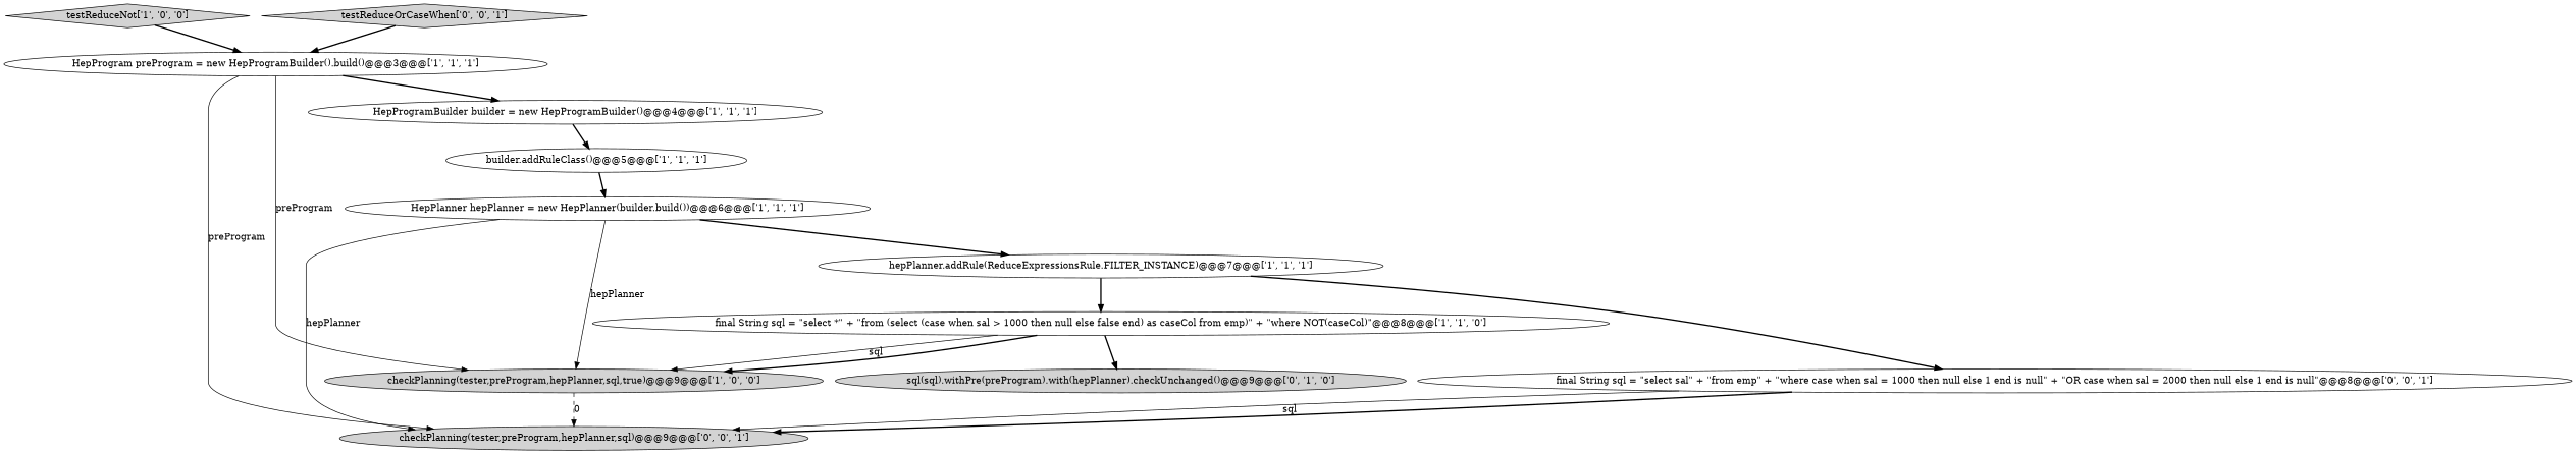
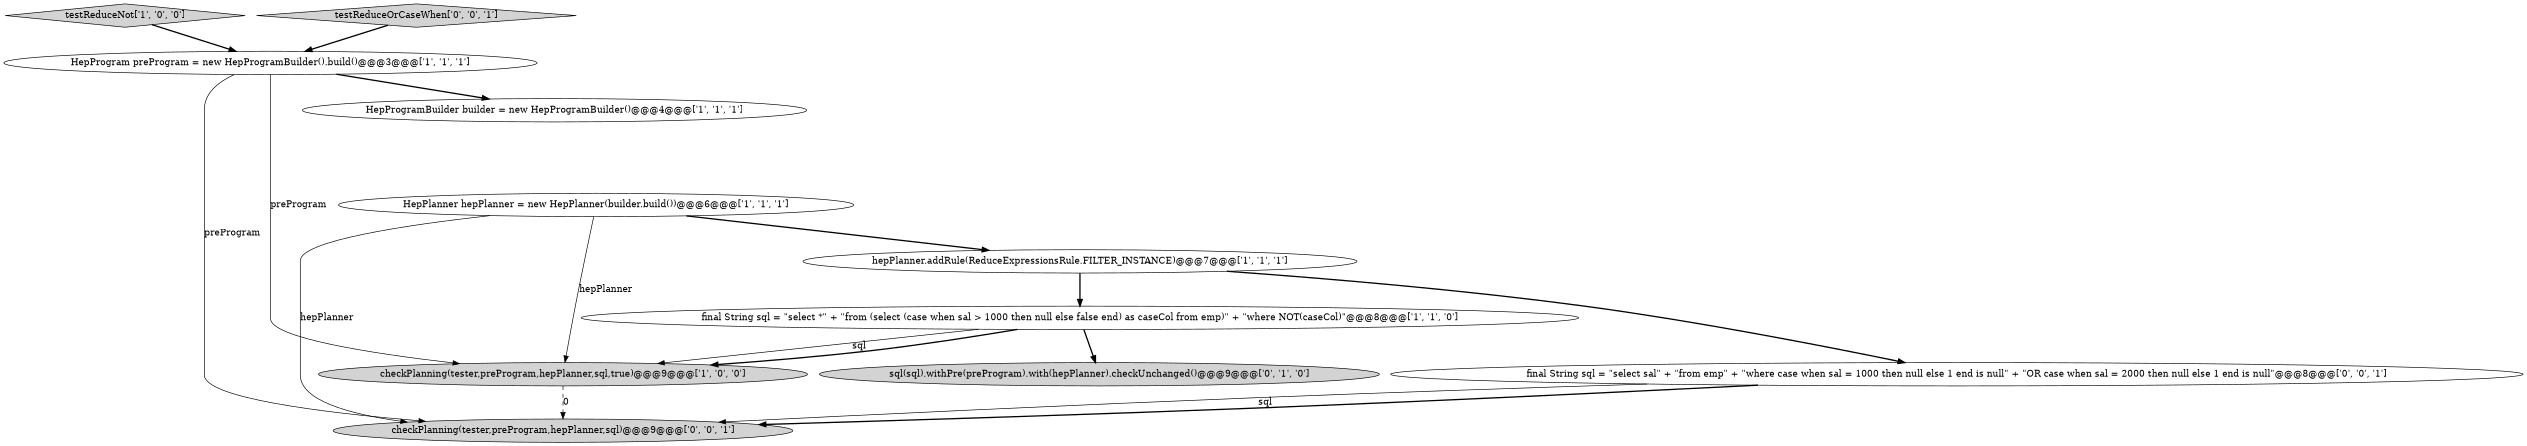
  digraph {
    node [fillcolor=white shape=ellipse style=filled]
    edge [style=bold]
    n1 [label="HepProgram preProgram = new HepProgramBuilder().build()@@@3@@@['1', '1', '1']"]
    n2 [fillcolor=lightgray label="checkPlanning(tester,preProgram,hepPlanner,sql,true)@@@9@@@['1', '0', '0']"]
    n3 [fillcolor=lightgray label="checkPlanning(tester,preProgram,hepPlanner,sql)@@@9@@@['0', '0', '1']"]
    n4 [label="HepProgramBuilder builder = new HepProgramBuilder()@@@4@@@['1', '1', '1']"]
-   n5 [label="builder.addRuleClass()@@@5@@@['1', '1', '1']"]
    n6 [label="HepPlanner hepPlanner = new HepPlanner(builder.build())@@@6@@@['1', '1', '1']"]
    n7 [label="hepPlanner.addRule(ReduceExpressionsRule.FILTER_INSTANCE)@@@7@@@['1', '1', '1']"]
    n8 [label="final String sql = \"select *\" + \"from (select (case when sal > 1000 then null else false end) as caseCol from emp)\" + \"where NOT(caseCol)\"@@@8@@@['1', '1', '0']"]
    n9 [label="final String sql = \"select sal\" + \"from emp\" + \"where case when sal = 1000 then null else 1 end is null\" + \"OR case when sal = 2000 then null else 1 end is null\"@@@8@@@['0', '0', '1']"]
    n10 [fillcolor=lightgray label="sql(sql).withPre(preProgram).with(hepPlanner).checkUnchanged()@@@9@@@['0', '1', '0']"]
    n11 [fillcolor=lightgray label="testReduceNot['1', '0', '0']" shape=diamond]
    n12 [fillcolor=lightgray label="testReduceOrCaseWhen['0', '0', '1']" shape=diamond]
    n1 -> n2 [label=preProgram style=solid]
    n1 -> n3 [label=preProgram style=solid]
    n1 -> n4
    n2 -> n3 [label=0 style=dashed]
-   n4 -> n5
-   n5 -> n6
    n6 -> n2 [label=hepPlanner style=solid]
    n6 -> n3 [label=hepPlanner style=solid]
    n6 -> n7
    n7 -> n8
    n7 -> n9
    n8 -> n2 [label=sql style=solid]
    n8 -> n2
    n8 -> n10
    n9 -> n3
    n9 -> n3 [label=sql style=solid]
    n11 -> n1
    n12 -> n1
  }
